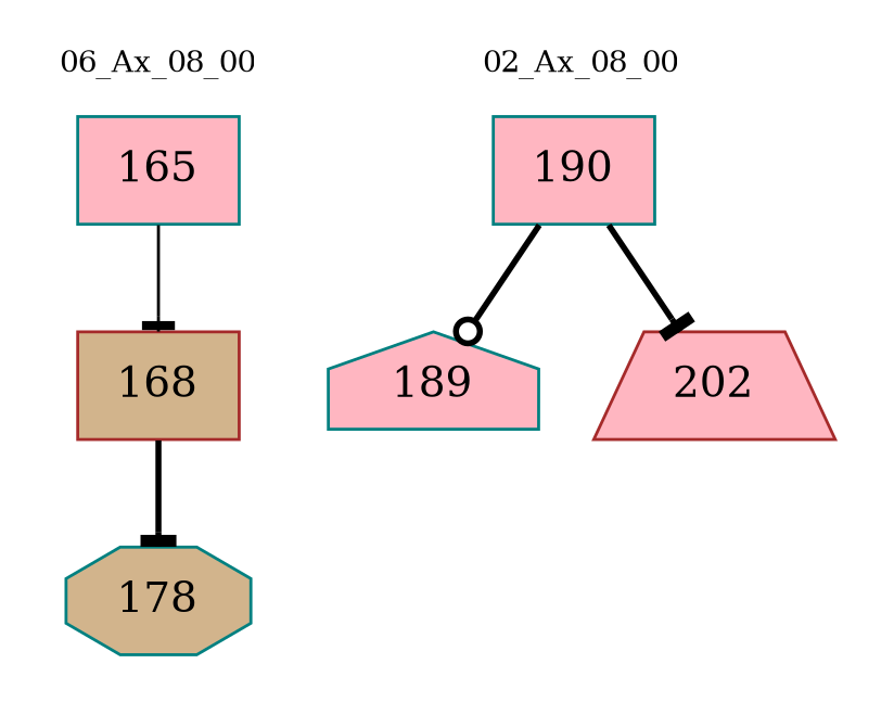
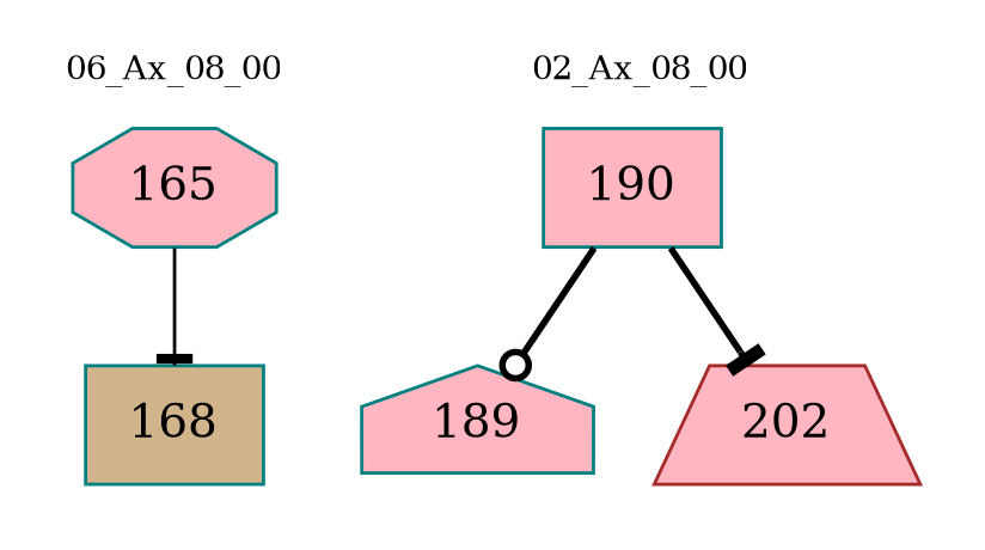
  digraph {
    node [color=teal fillcolor=lightpink shape=box style=filled]
    edge [arrowhead=tee color=black style=bold]
-   n1 [color=brown fillcolor=tan label=168]
-   n2 [label=165]
-   n3 [fillcolor=tan label=178 shape=octagon]
+   n1 [fillcolor=tan label=168]
+   n2 [label=165 shape=octagon]
    n4 [label=190]
    n5 [label=189 shape=house]
    n6 [color=brown label=202 shape=trapezium]
    subgraph cluster_1 {
      color=white
      fontsize=10
      label="06_Ax_08_00"
      n1
      n2
-     n3
    }
    subgraph cluster_2 {
      color=white
      fontsize=10
      label="02_Ax_08_00"
      n4
      n5
      n6
    }
-   n1 -> n3
    n2 -> n1 [style=solid]
    n4 -> n5 [arrowhead=odot]
    n4 -> n6
  }
